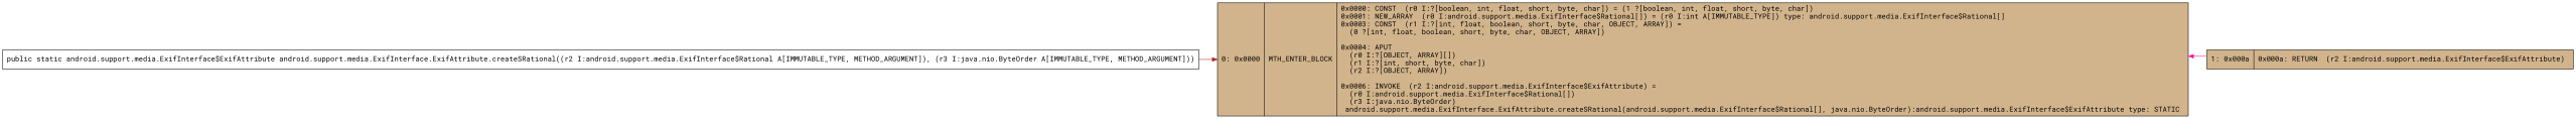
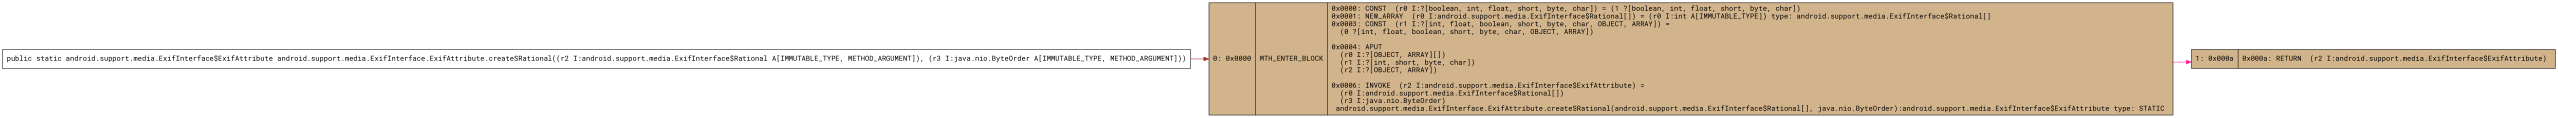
  digraph {
    rankdir=LR
    fontname="Roboto Mono"
    node [shape=record style=filled fillcolor=tan fontname="Roboto Mono"]
    edge [fontname="Roboto Mono"]
    n1 [label="{0\:\ 0x0000|MTH_ENTER_BLOCK\l|0x0000: CONST  (r0 I:?[boolean, int, float, short, byte, char]) = (1 ?[boolean, int, float, short, byte, char]) \l0x0001: NEW_ARRAY  (r0 I:android.support.media.ExifInterface$Rational[]) = (r0 I:int A[IMMUTABLE_TYPE]) type: android.support.media.ExifInterface$Rational[] \l0x0003: CONST  (r1 I:?[int, float, boolean, short, byte, char, OBJECT, ARRAY]) = \l  (0 ?[int, float, boolean, short, byte, char, OBJECT, ARRAY])\l \l0x0004: APUT  \l  (r0 I:?[OBJECT, ARRAY][])\l  (r1 I:?[int, short, byte, char])\l  (r2 I:?[OBJECT, ARRAY])\l \l0x0006: INVOKE  (r2 I:android.support.media.ExifInterface$ExifAttribute) = \l  (r0 I:android.support.media.ExifInterface$Rational[])\l  (r3 I:java.nio.ByteOrder)\l android.support.media.ExifInterface.ExifAttribute.createSRational(android.support.media.ExifInterface$Rational[], java.nio.ByteOrder):android.support.media.ExifInterface$ExifAttribute type: STATIC \l}"]
    n2 [label="{1\:\ 0x000a|0x000a: RETURN  (r2 I:android.support.media.ExifInterface$ExifAttribute) \l}"]
    n3 [label="{public static android.support.media.ExifInterface$ExifAttribute android.support.media.ExifInterface.ExifAttribute.createSRational((r2 I:android.support.media.ExifInterface$Rational A[IMMUTABLE_TYPE, METHOD_ARGUMENT]), (r3 I:java.nio.ByteOrder A[IMMUTABLE_TYPE, METHOD_ARGUMENT])) }" fillcolor=white]
-   n2 -> n1 [color=deeppink]
+   n1 -> n2 [color=deeppink]
    n3 -> n1 [color=brown]
  }
